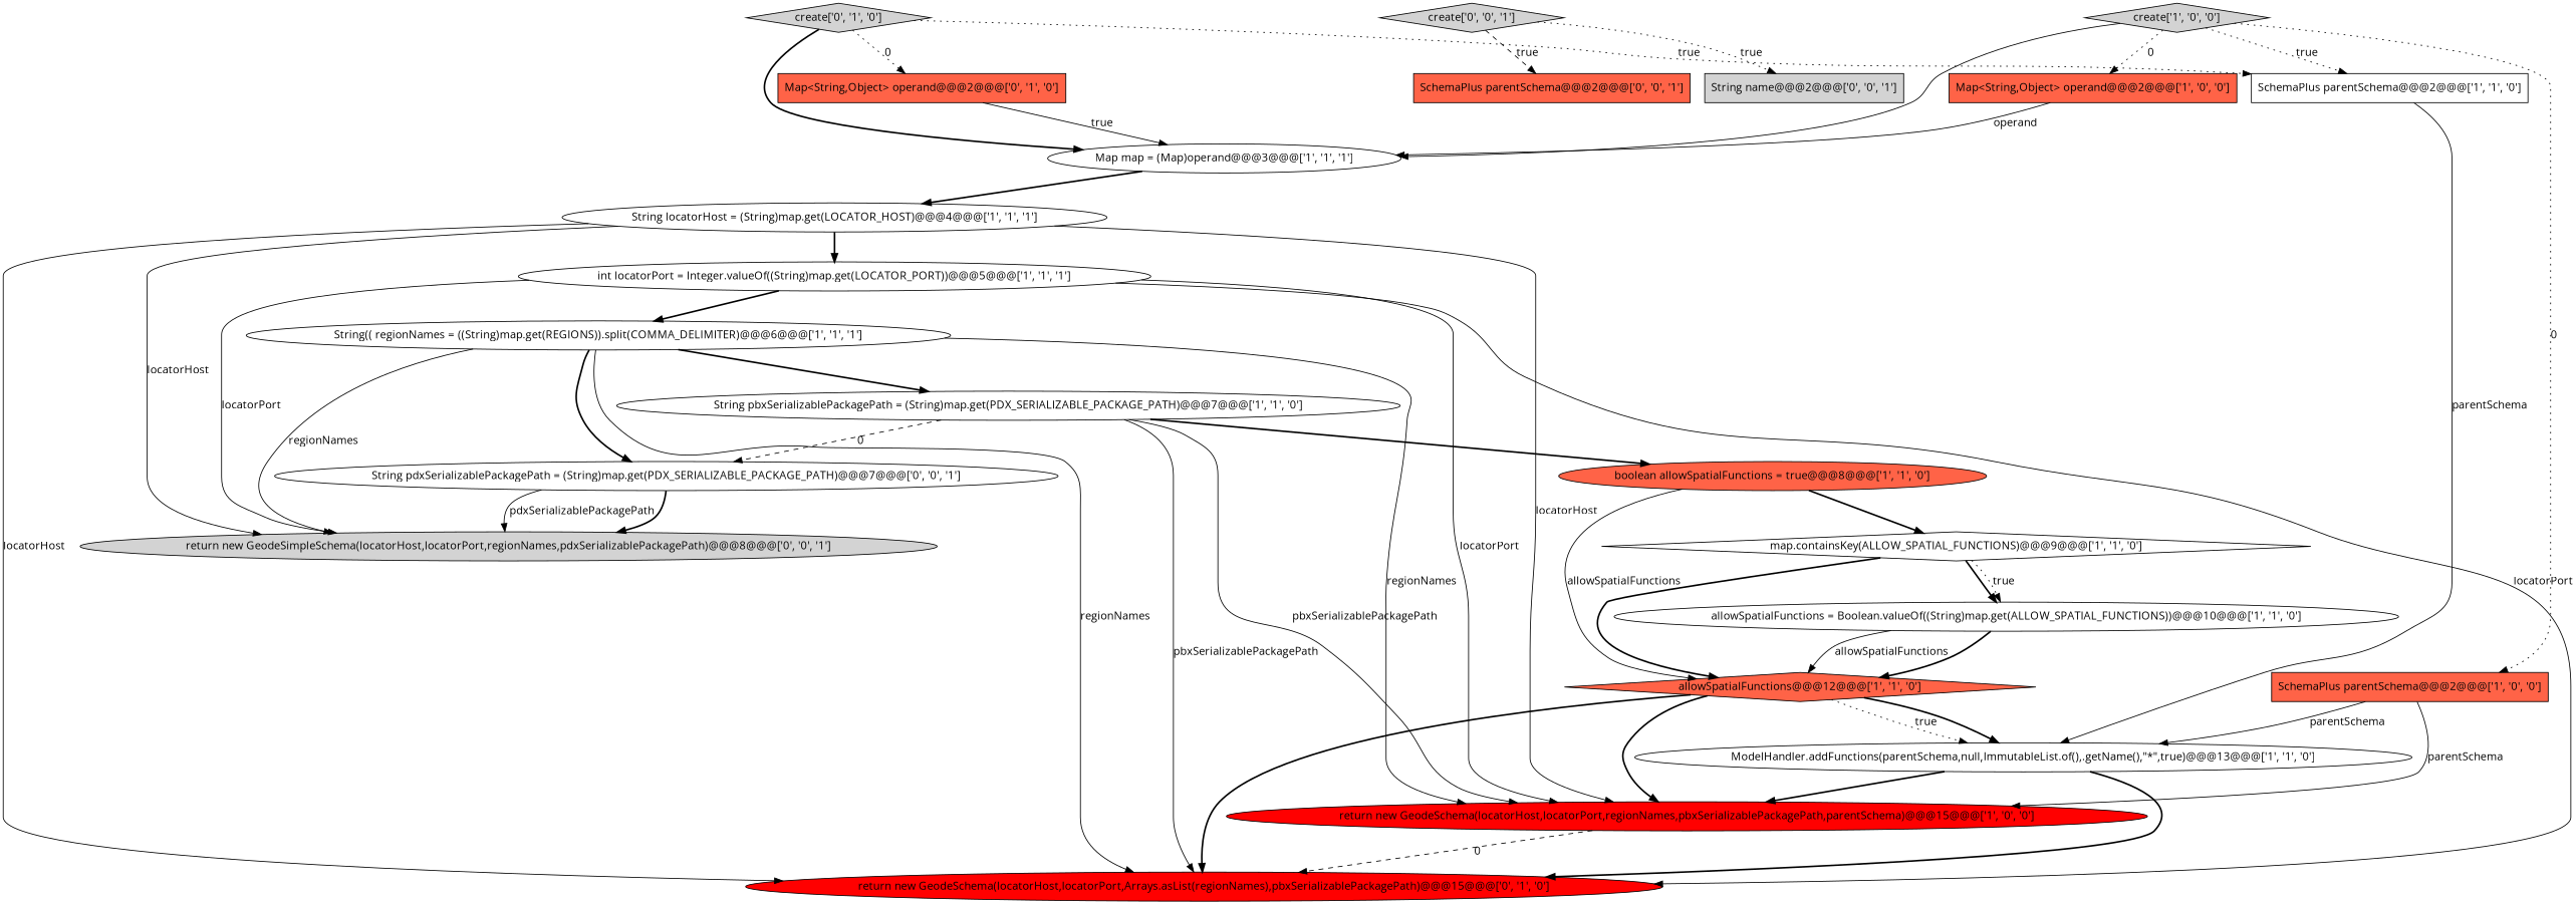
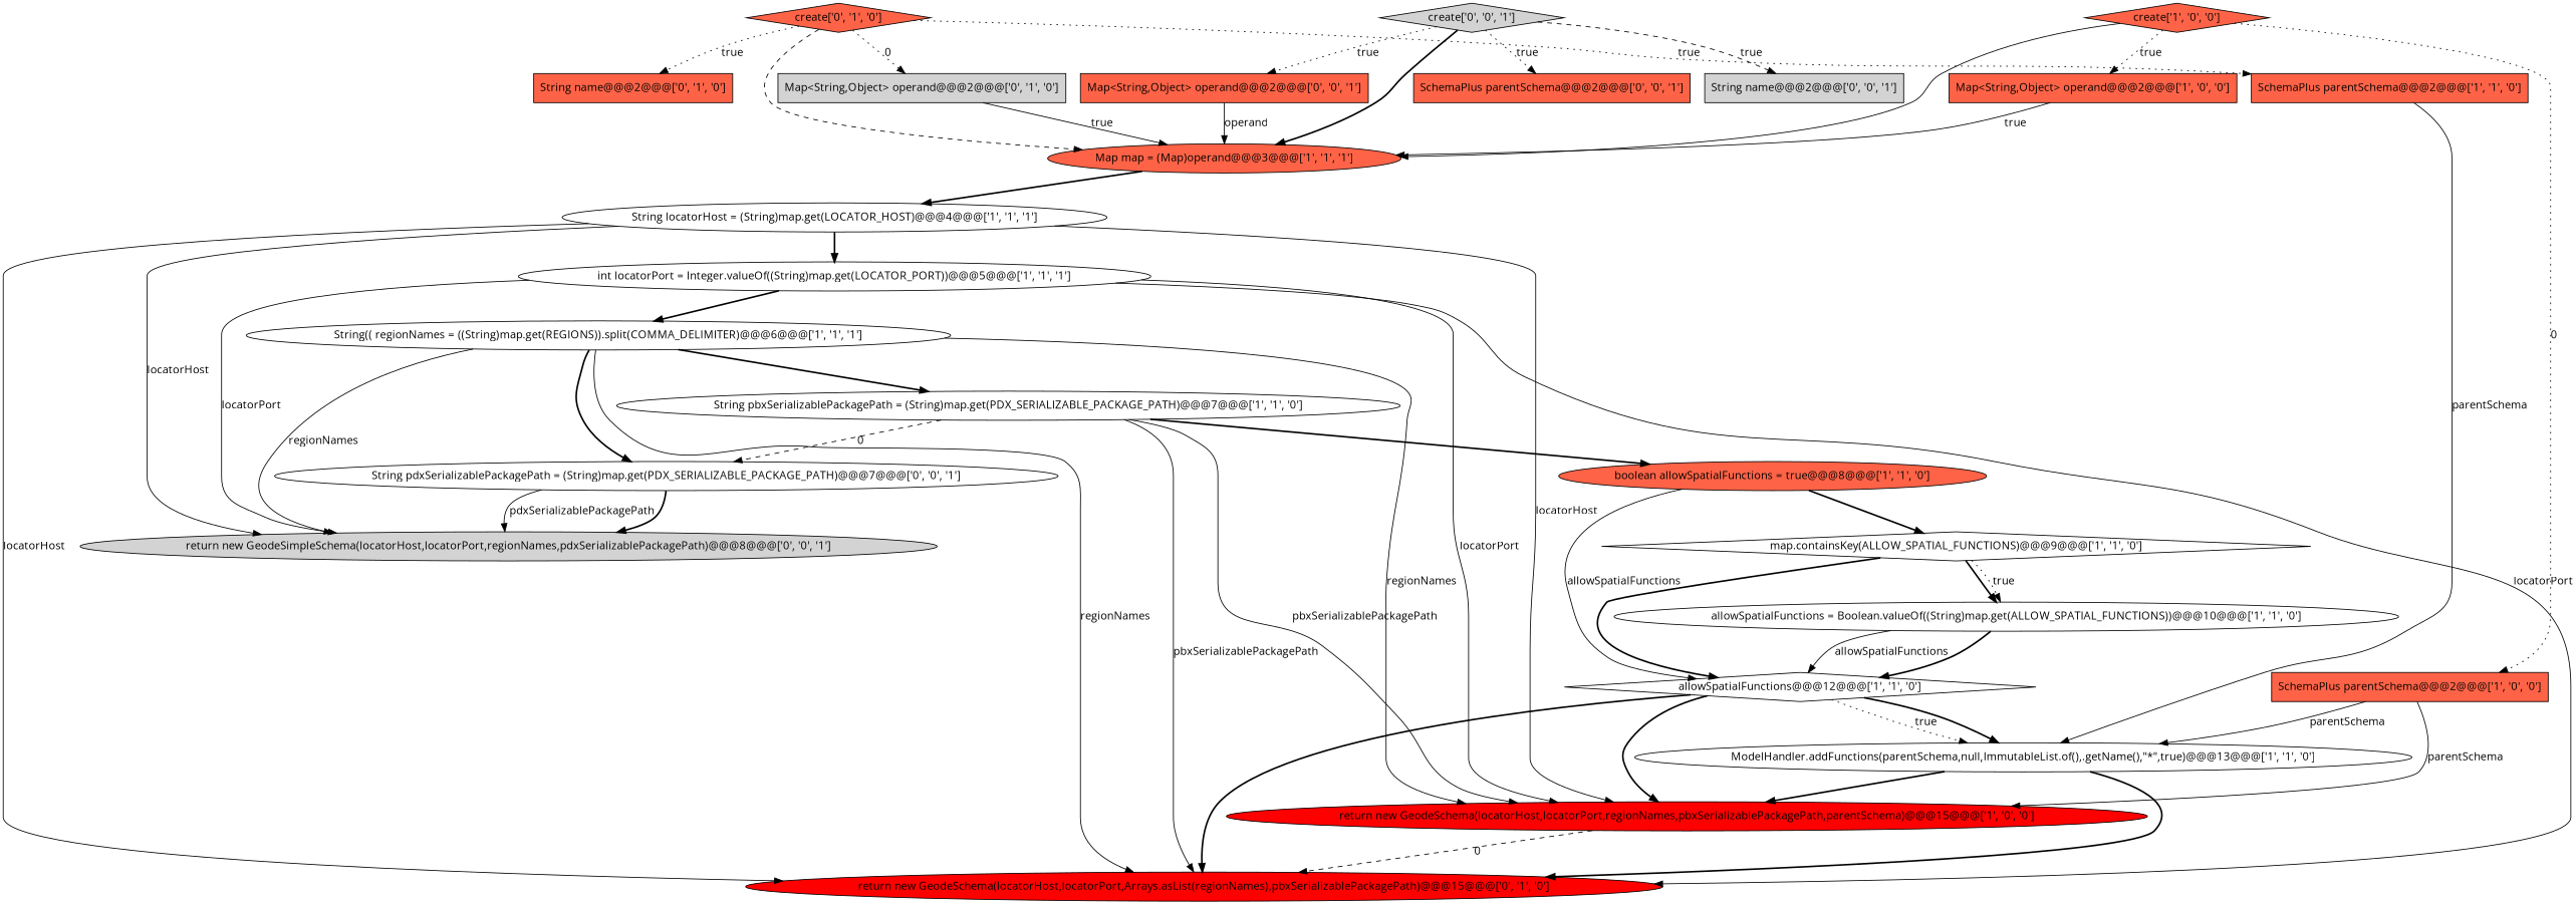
  digraph {
    fontname="Open Sans"
    node [fillcolor=white fontname="Open Sans" shape=ellipse style=filled]
    edge [fontname="Open Sans" style=solid]
    n1 [fillcolor=red label="return new GeodeSchema(locatorHost,locatorPort,regionNames,pbxSerializablePackagePath,parentSchema)@@@15@@@['1', '0', '0']"]
    n2 [fillcolor=red label="return new GeodeSchema(locatorHost,locatorPort,Arrays.asList(regionNames),pbxSerializablePackagePath)@@@15@@@['0', '1', '0']"]
-   n3 [label="SchemaPlus parentSchema@@@2@@@['1', '1', '0']" shape=box]
+   n3 [fillcolor=tomato label="SchemaPlus parentSchema@@@2@@@['1', '1', '0']" shape=box]
    n4 [label="ModelHandler.addFunctions(parentSchema,null,ImmutableList.of(),.getName(),\"*\",true)@@@13@@@['1', '1', '0']"]
-   n6 [label="Map map = (Map)operand@@@3@@@['1', '1', '1']"]
-   n7 [fillcolor=lightgray label="create['0', '1', '0']" shape=diamond]
-   n9 [fillcolor=tomato label="Map<String,Object> operand@@@2@@@['0', '1', '0']" shape=box]
+   n5 [fillcolor=tomato label="Map<String,Object> operand@@@2@@@['0', '0', '1']" shape=box]
+   n6 [fillcolor=tomato label="Map map = (Map)operand@@@3@@@['1', '1', '1']"]
+   n7 [fillcolor=tomato label="create['0', '1', '0']" shape=diamond]
+   n8 [fillcolor=tomato label="String name@@@2@@@['0', '1', '0']" shape=box]
+   n9 [fillcolor=lightgray label="Map<String,Object> operand@@@2@@@['0', '1', '0']" shape=box]
    n10 [label="String locatorHost = (String)map.get(LOCATOR_HOST)@@@4@@@['1', '1', '1']"]
    n11 [fillcolor=lightgray label="create['0', '0', '1']" shape=diamond]
    n12 [fillcolor=tomato label="SchemaPlus parentSchema@@@2@@@['0', '0', '1']" shape=box]
    n13 [fillcolor=lightgray label="String name@@@2@@@['0', '0', '1']" shape=box]
-   n14 [fillcolor=tomato label="allowSpatialFunctions@@@12@@@['1', '1', '0']" shape=diamond]
+   n14 [label="allowSpatialFunctions@@@12@@@['1', '1', '0']" shape=diamond]
    n15 [fillcolor=lightgray label="return new GeodeSimpleSchema(locatorHost,locatorPort,regionNames,pdxSerializablePackagePath)@@@8@@@['0', '0', '1']"]
    n16 [label="int locatorPort = Integer.valueOf((String)map.get(LOCATOR_PORT))@@@5@@@['1', '1', '1']"]
    n17 [label="String(( regionNames = ((String)map.get(REGIONS)).split(COMMA_DELIMITER)@@@6@@@['1', '1', '1']"]
    n18 [label="String pdxSerializablePackagePath = (String)map.get(PDX_SERIALIZABLE_PACKAGE_PATH)@@@7@@@['0', '0', '1']"]
    n19 [label="String pbxSerializablePackagePath = (String)map.get(PDX_SERIALIZABLE_PACKAGE_PATH)@@@7@@@['1', '1', '0']"]
    n20 [fillcolor=tomato label="SchemaPlus parentSchema@@@2@@@['1', '0', '0']" shape=box]
-   n21 [fillcolor=lightgray label="create['1', '0', '0']" shape=diamond]
+   n21 [fillcolor=tomato label="create['1', '0', '0']" shape=diamond]
    n22 [fillcolor=tomato label="Map<String,Object> operand@@@2@@@['1', '0', '0']" shape=box]
    n23 [label="allowSpatialFunctions = Boolean.valueOf((String)map.get(ALLOW_SPATIAL_FUNCTIONS))@@@10@@@['1', '1', '0']"]
    n24 [fillcolor=tomato label="boolean allowSpatialFunctions = true@@@8@@@['1', '1', '0']"]
    n25 [label="map.containsKey(ALLOW_SPATIAL_FUNCTIONS)@@@9@@@['1', '1', '0']" shape=diamond]
    n1 -> n2 [label=0 style=dashed]
    n3 -> n4 [label=parentSchema]
    n4 -> n1 [style=bold]
    n4 -> n2 [style=bold]
+   n5 -> n6 [label=operand]
    n6 -> n10 [style=bold]
    n7 -> n3 [label=true style=dotted]
-   n7 -> n6 [style=bold]
+   n7 -> n6 [style=dashed]
+   n7 -> n8 [label=true style=dotted]
    n7 -> n9 [label=0 style=dotted]
    n9 -> n6 [label=true]
    n10 -> n1 [label=locatorHost]
    n10 -> n2 [label=locatorHost]
    n10 -> n15 [label=locatorHost]
    n10 -> n16 [style=bold]
-   n11 -> n12 [label=true style=dashed]
-   n11 -> n13 [label=true style=dotted]
+   n11 -> n5 [label=true style=dotted]
+   n11 -> n6 [style=bold]
+   n11 -> n12 [label=true style=dotted]
+   n11 -> n13 [label=true style=dashed]
    n14 -> n1 [style=bold]
    n14 -> n2 [style=bold]
    n14 -> n4 [label=true style=dotted]
    n14 -> n4 [style=bold]
    n16 -> n1 [label=locatorPort]
    n16 -> n2 [label=locatorPort]
    n16 -> n15 [label=locatorPort]
    n16 -> n17 [style=bold]
    n17 -> n1 [label=regionNames]
    n17 -> n2 [label=regionNames]
    n17 -> n15 [label=regionNames]
    n17 -> n18 [style=bold]
    n17 -> n19 [style=bold]
    n18 -> n15 [label=pdxSerializablePackagePath]
    n18 -> n15 [style=bold]
    n19 -> n1 [label=pbxSerializablePackagePath]
    n19 -> n2 [label=pbxSerializablePackagePath]
    n19 -> n18 [label=0 style=dashed]
    n19 -> n24 [style=bold]
    n20 -> n1 [label=parentSchema]
    n20 -> n4 [label=parentSchema]
-   n21 -> n3 [label=true style=dotted]
    n21 -> n6
    n21 -> n20 [label=0 style=dotted]
-   n21 -> n22 [label=0 style=dotted]
-   n22 -> n6 [label=operand]
+   n21 -> n22 [label=true style=dotted]
+   n22 -> n6 [label=true]
    n23 -> n14 [label=allowSpatialFunctions]
    n23 -> n14 [style=bold]
    n24 -> n14 [label=allowSpatialFunctions]
    n24 -> n25 [style=bold]
    n25 -> n14 [style=bold]
    n25 -> n23 [style=bold]
    n25 -> n23 [label=true style=dotted]
  }
